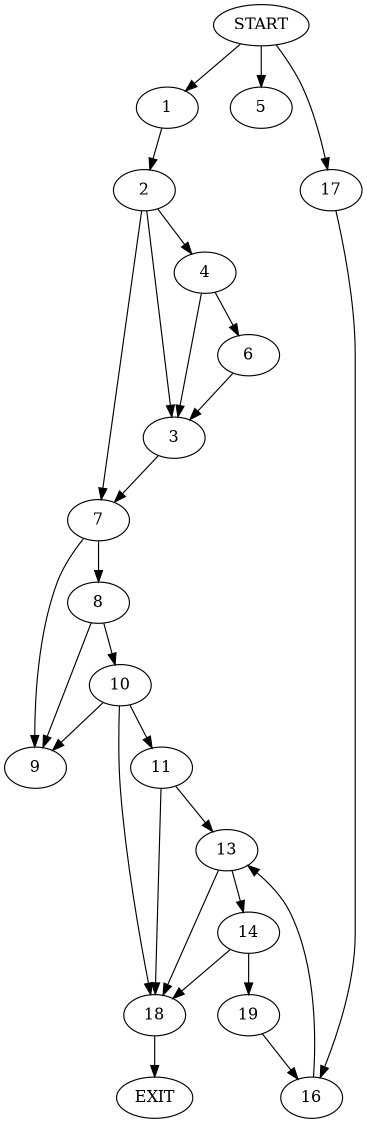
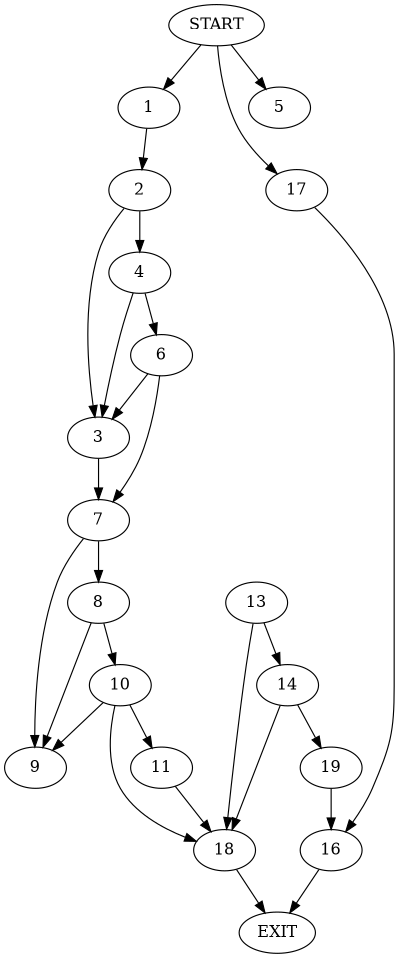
  digraph {
    n1 [label=START]
    1
    5
    17
    2
    16
    n7 [label=EXIT]
    3
    4
    7
    6
    8
    9
    10
    11
    n16 [label=18]
    13
    14
    n19 [label=19]
    n1 -> 1
    n1 -> 5
    n1 -> 17
    1 -> 2
    17 -> 16
    2 -> 3
    2 -> 4
-   16 -> 13
+   16 -> n7
    3 -> 7
    4 -> 3
    4 -> 6
    7 -> 8
    7 -> 9
    6 -> 3
-   2 -> 7
+   6 -> 7
    8 -> 9
    8 -> 10
    10 -> 9
    10 -> 11
    10 -> n16
    11 -> n16
-   11 -> 13
    n16 -> n7
    13 -> n16
    13 -> 14
    14 -> n16
    14 -> n19
    n19 -> 16
  }
